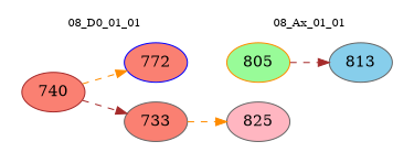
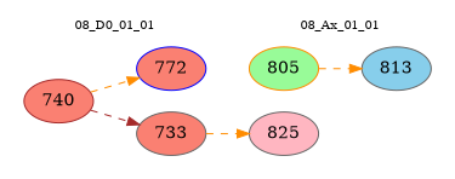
  digraph {
    rankdir=LR
    node [color=gray40 fillcolor=salmon style=filled]
    edge [color=brown style=dashed]
    n1 [color=darkorange fillcolor=palegreen label=805]
    n2 [fillcolor=skyblue label=813]
    n3 [fillcolor=lightpink label=825]
    n4 [color=brown label=740]
    n5 [label=733]
    n6 [color=blue label=772]
    subgraph cluster_1 {
      color=white
      fontsize=10
      label="08_Ax_01_01"
      n1
      n2
      n3
    }
    subgraph cluster_2 {
      color=white
      fontsize=10
      label="08_D0_01_01"
      n4
      n5
      n6
    }
-   n1 -> n2
+   n1 -> n2 [color=darkorange]
    n4 -> n5
    n4 -> n6 [color=darkorange]
    n5 -> n3 [color=darkorange]
  }
